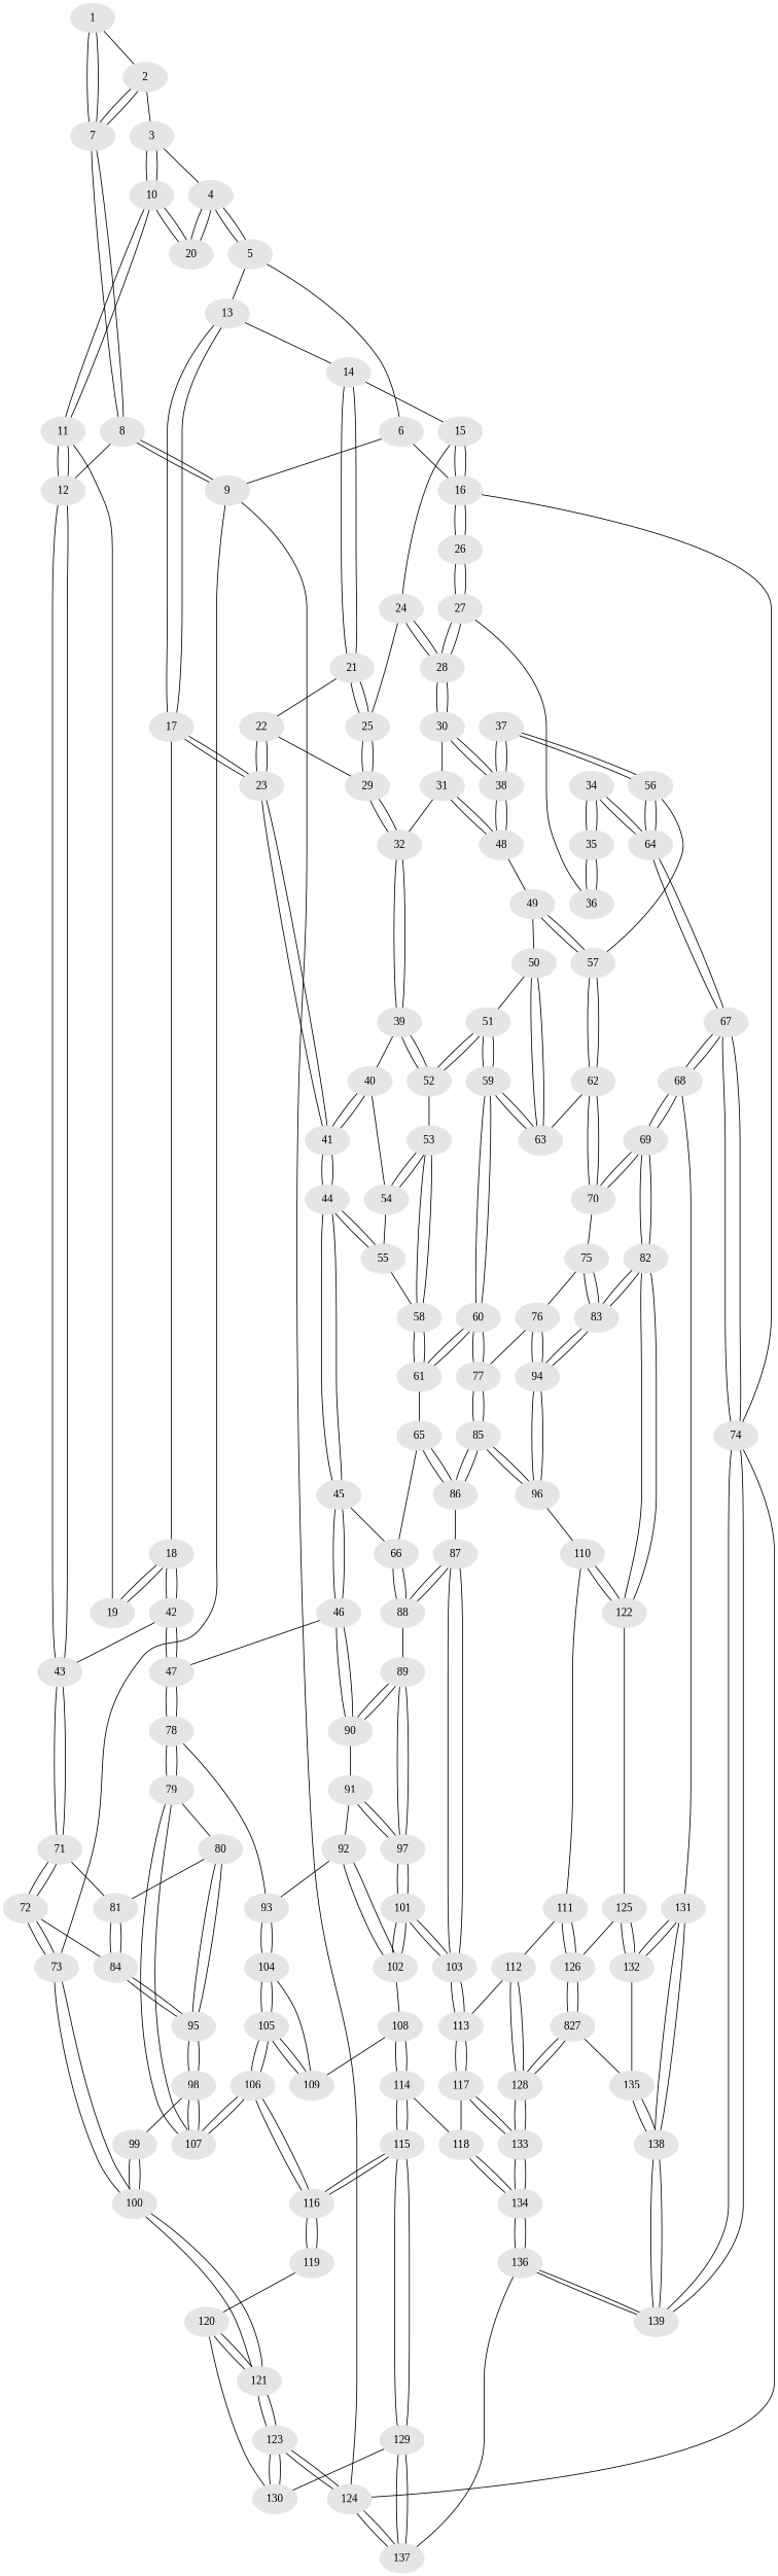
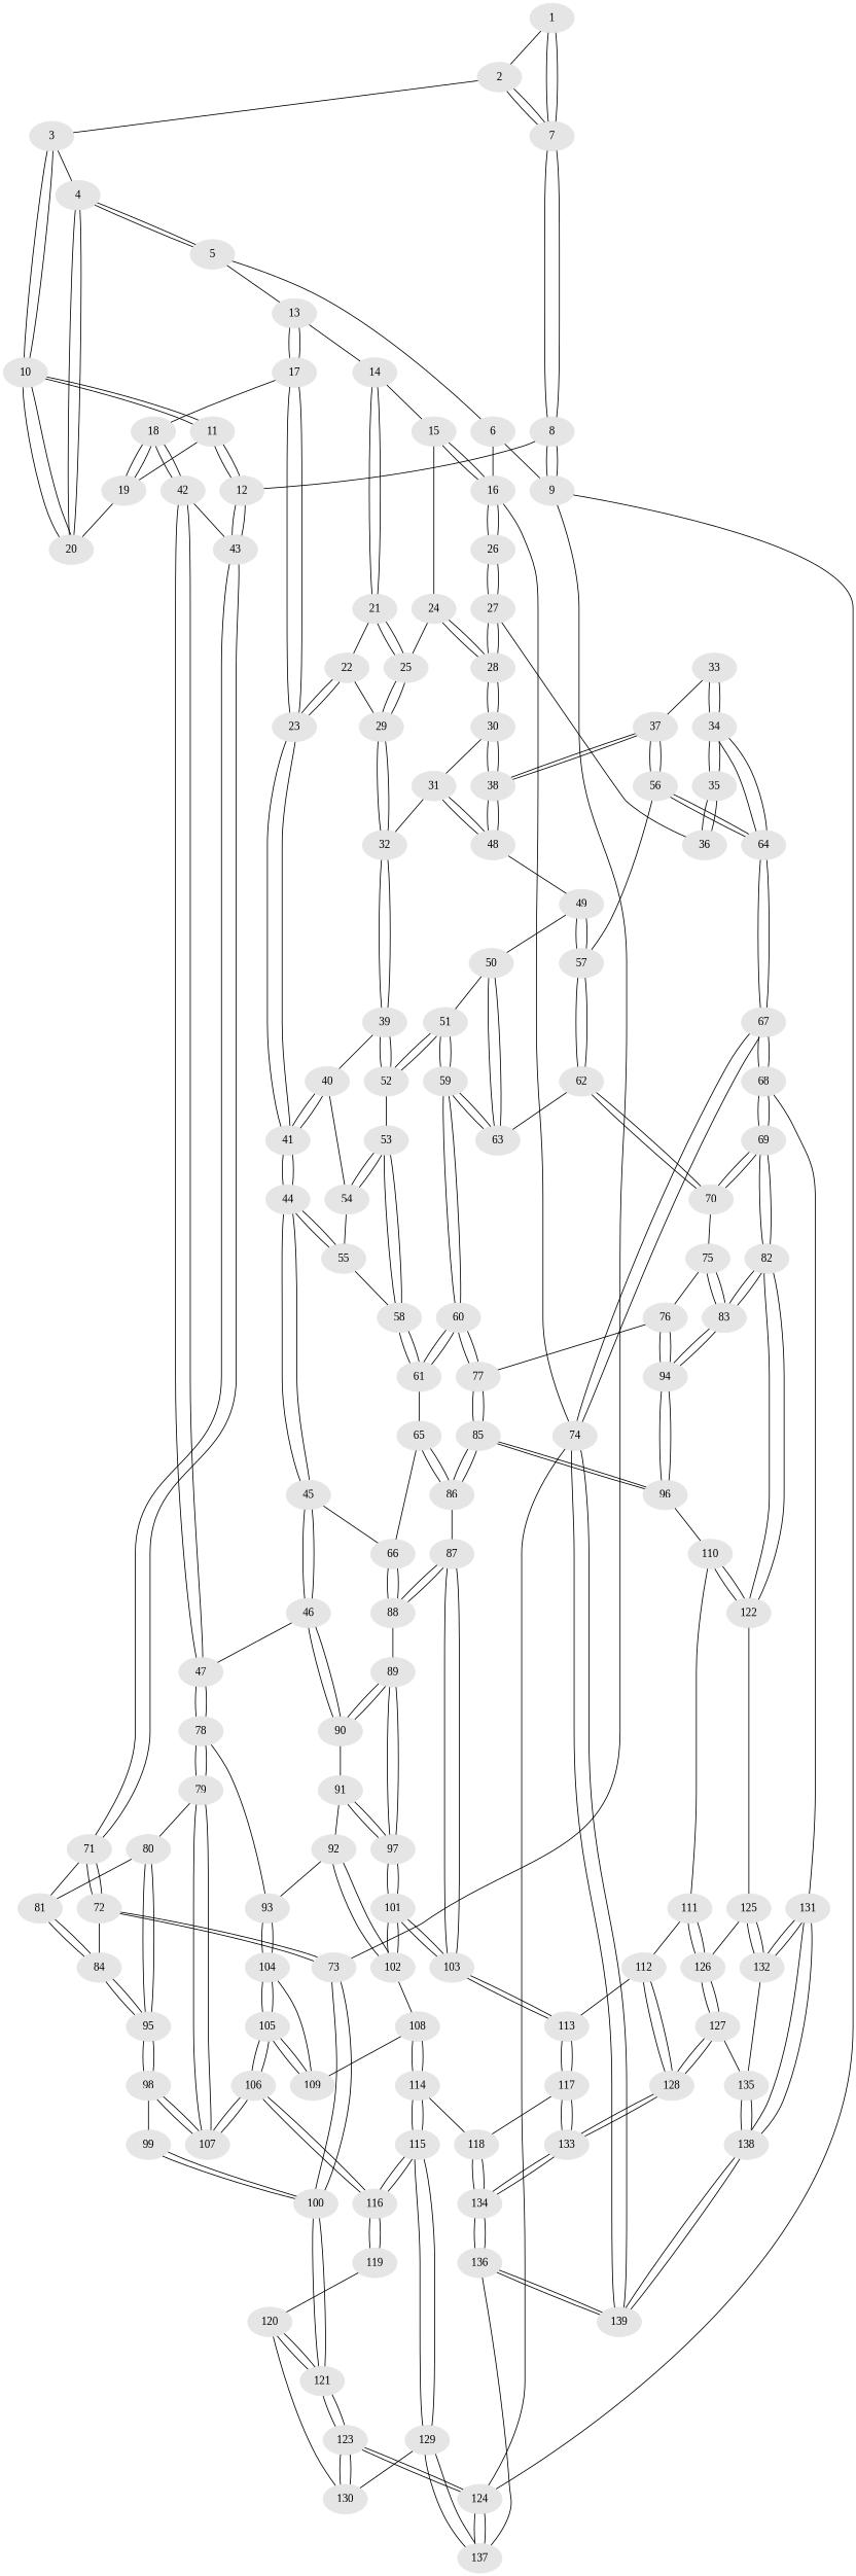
  graph {
    fontname="Liberation Serif"
    node [color=gray90 fontname="Liberation Serif" style=filled]
    edge [fontname="Liberation Serif"]
    1
    2
    7
    3
    8
    4
    10
    5
    20
    11
    6
    13
    9
    16
    14
    17
    73
    124
    26
    74
    12
    43
    100
    137
    19
    71
    15
    21
    18
    23
    24
    22
    25
    28
    27
    139
    42
    41
    47
    29
    32
    44
    30
    36
    35
    31
    38
    39
    48
    49
    40
    52
+   33
    34
    37
    64
    56
    67
    57
    54
    53
    55
    45
    78
    72
    81
    46
    66
    58
    90
    88
    91
    79
    93
    50
    51
    63
    62
    59
    60
    61
    70
    65
    77
    85
    86
    75
    68
    87
    89
    69
    131
    82
    132
    138
    83
    122
    76
    84
    95
    121
    94
    96
    80
    107
    104
    98
    125
    110
    103
    113
    97
    101
    92
    102
    108
    105
    109
    99
    111
    119
    120
    123
    114
    117
    106
    116
    115
    118
    112
    126
    128
-   127 [label=827]
+   127
    133
    129
    134
    130
    136
    135
    1 -- 2
    1 -- 7
    1 -- 7
    2 -- 7
    2 -- 7
    2 -- 3
    7 -- 8
    7 -- 8
    3 -- 4
    3 -- 10
    3 -- 10
    8 -- 9
    8 -- 9
    8 -- 12
    4 -- 5
    4 -- 5
    4 -- 20
    4 -- 20
    10 -- 20
    10 -- 20
    10 -- 11
    10 -- 11
    5 -- 6
    5 -- 13
    11 -- 12
    11 -- 12
    11 -- 19
    6 -- 9
    6 -- 16
    13 -- 14
    13 -- 17
    13 -- 17
    9 -- 73
    9 -- 124
    16 -- 26
    16 -- 26
    16 -- 74
    14 -- 15
    14 -- 21
    14 -- 21
    17 -- 18
    17 -- 23
    17 -- 23
    73 -- 100
    73 -- 100
    124 -- 137
    124 -- 137
    26 -- 27
    26 -- 27
    74 -- 124
    74 -- 139
    74 -- 139
    12 -- 43
    12 -- 43
    43 -- 71
    43 -- 71
    100 -- 121
    100 -- 121
+   19 -- 20
    71 -- 72
    71 -- 72
    71 -- 81
    15 -- 16
    15 -- 16
    15 -- 24
    21 -- 22
    21 -- 25
    21 -- 25
    18 -- 19
    18 -- 19
    18 -- 42
    18 -- 42
    23 -- 41
    23 -- 41
    24 -- 25
    24 -- 28
    24 -- 28
    22 -- 23
    22 -- 23
    22 -- 29
    25 -- 29
    25 -- 29
    28 -- 30
    28 -- 30
    27 -- 28
    27 -- 28
    27 -- 36
    42 -- 43
    42 -- 47
    42 -- 47
    41 -- 44
    41 -- 44
    47 -- 78
    47 -- 78
    29 -- 32
    29 -- 32
    32 -- 39
    32 -- 39
    44 -- 55
    44 -- 55
    44 -- 45
    44 -- 45
    30 -- 31
    30 -- 38
    30 -- 38
    35 -- 36
    35 -- 36
    31 -- 32
    31 -- 48
    31 -- 48
    38 -- 48
    38 -- 48
    39 -- 40
    39 -- 52
    39 -- 52
    48 -- 49
    49 -- 57
    49 -- 57
    49 -- 50
    40 -- 41
    40 -- 41
    40 -- 54
    52 -- 53
+   33 -- 34
+   33 -- 34
+   33 -- 37
    34 -- 35
    34 -- 35
    34 -- 64
    34 -- 64
    37 -- 38
    37 -- 38
    37 -- 56
    37 -- 56
    64 -- 67
    64 -- 67
    56 -- 64
    56 -- 64
    56 -- 57
    67 -- 74
    67 -- 74
    67 -- 68
    67 -- 68
    57 -- 62
    57 -- 62
    54 -- 55
    53 -- 54
    53 -- 54
    53 -- 58
    53 -- 58
    55 -- 58
    45 -- 46
    45 -- 46
    45 -- 66
    78 -- 79
    78 -- 79
    78 -- 93
    72 -- 73
    72 -- 73
    72 -- 84
    81 -- 84
    81 -- 84
    46 -- 47
    46 -- 90
    46 -- 90
    66 -- 88
    66 -- 88
    58 -- 61
    58 -- 61
    90 -- 91
    88 -- 89
    91 -- 97
    91 -- 97
    91 -- 92
    79 -- 80
    79 -- 107
    79 -- 107
    93 -- 104
    93 -- 104
    50 -- 51
    50 -- 63
    50 -- 63
    51 -- 52
    51 -- 52
    51 -- 59
    51 -- 59
    62 -- 63
    62 -- 70
    62 -- 70
    59 -- 63
    59 -- 63
    59 -- 60
    59 -- 60
    60 -- 61
    60 -- 61
    60 -- 77
    60 -- 77
    61 -- 65
    70 -- 75
    65 -- 66
    65 -- 86
    65 -- 86
    77 -- 85
    77 -- 85
    85 -- 86
    85 -- 86
    85 -- 96
    85 -- 96
    86 -- 87
    75 -- 83
    75 -- 83
    75 -- 76
    68 -- 69
    68 -- 69
    68 -- 131
    87 -- 88
    87 -- 88
    87 -- 103
    87 -- 103
    89 -- 90
    89 -- 90
    89 -- 97
    89 -- 97
    69 -- 70
    69 -- 70
    69 -- 82
    69 -- 82
    131 -- 132
    131 -- 132
    131 -- 138
    131 -- 138
    82 -- 83
    82 -- 83
    82 -- 122
    82 -- 122
    132 -- 135
    138 -- 139
    138 -- 139
    83 -- 94
    83 -- 94
    122 -- 125
    76 -- 77
    76 -- 94
    76 -- 94
    84 -- 95
    84 -- 95
    95 -- 98
    95 -- 98
    121 -- 123
    121 -- 123
    94 -- 96
    94 -- 96
    96 -- 110
    80 -- 81
    80 -- 95
    80 -- 95
    104 -- 105
    104 -- 105
    104 -- 109
    98 -- 107
    98 -- 107
    98 -- 99
    125 -- 132
    125 -- 132
    125 -- 126
    110 -- 122
    110 -- 122
    110 -- 111
    103 -- 113
    103 -- 113
    113 -- 117
    113 -- 117
    97 -- 101
    97 -- 101
    101 -- 103
    101 -- 103
    101 -- 102
    101 -- 102
    92 -- 93
    92 -- 102
    92 -- 102
    102 -- 108
    108 -- 109
    108 -- 114
    108 -- 114
    105 -- 109
    105 -- 109
    105 -- 106
    105 -- 106
    99 -- 100
    99 -- 100
    111 -- 112
    111 -- 126
    111 -- 126
    119 -- 120
    120 -- 121
    120 -- 121
    120 -- 130
    123 -- 124
    123 -- 124
    123 -- 130
    123 -- 130
    114 -- 115
    114 -- 115
    114 -- 118
    117 -- 118
    117 -- 133
    117 -- 133
    106 -- 107
    106 -- 107
    106 -- 116
    106 -- 116
    116 -- 119
    116 -- 119
    115 -- 116
    115 -- 116
    115 -- 129
    115 -- 129
    118 -- 134
    118 -- 134
    112 -- 113
    112 -- 128
    112 -- 128
    126 -- 127
    126 -- 127
    128 -- 133
    128 -- 133
    127 -- 128
    127 -- 128
    127 -- 135
    133 -- 134
    133 -- 134
    129 -- 137
    129 -- 137
    129 -- 130
    134 -- 136
    134 -- 136
    136 -- 137
    136 -- 139
    136 -- 139
    135 -- 138
    135 -- 138
  }
